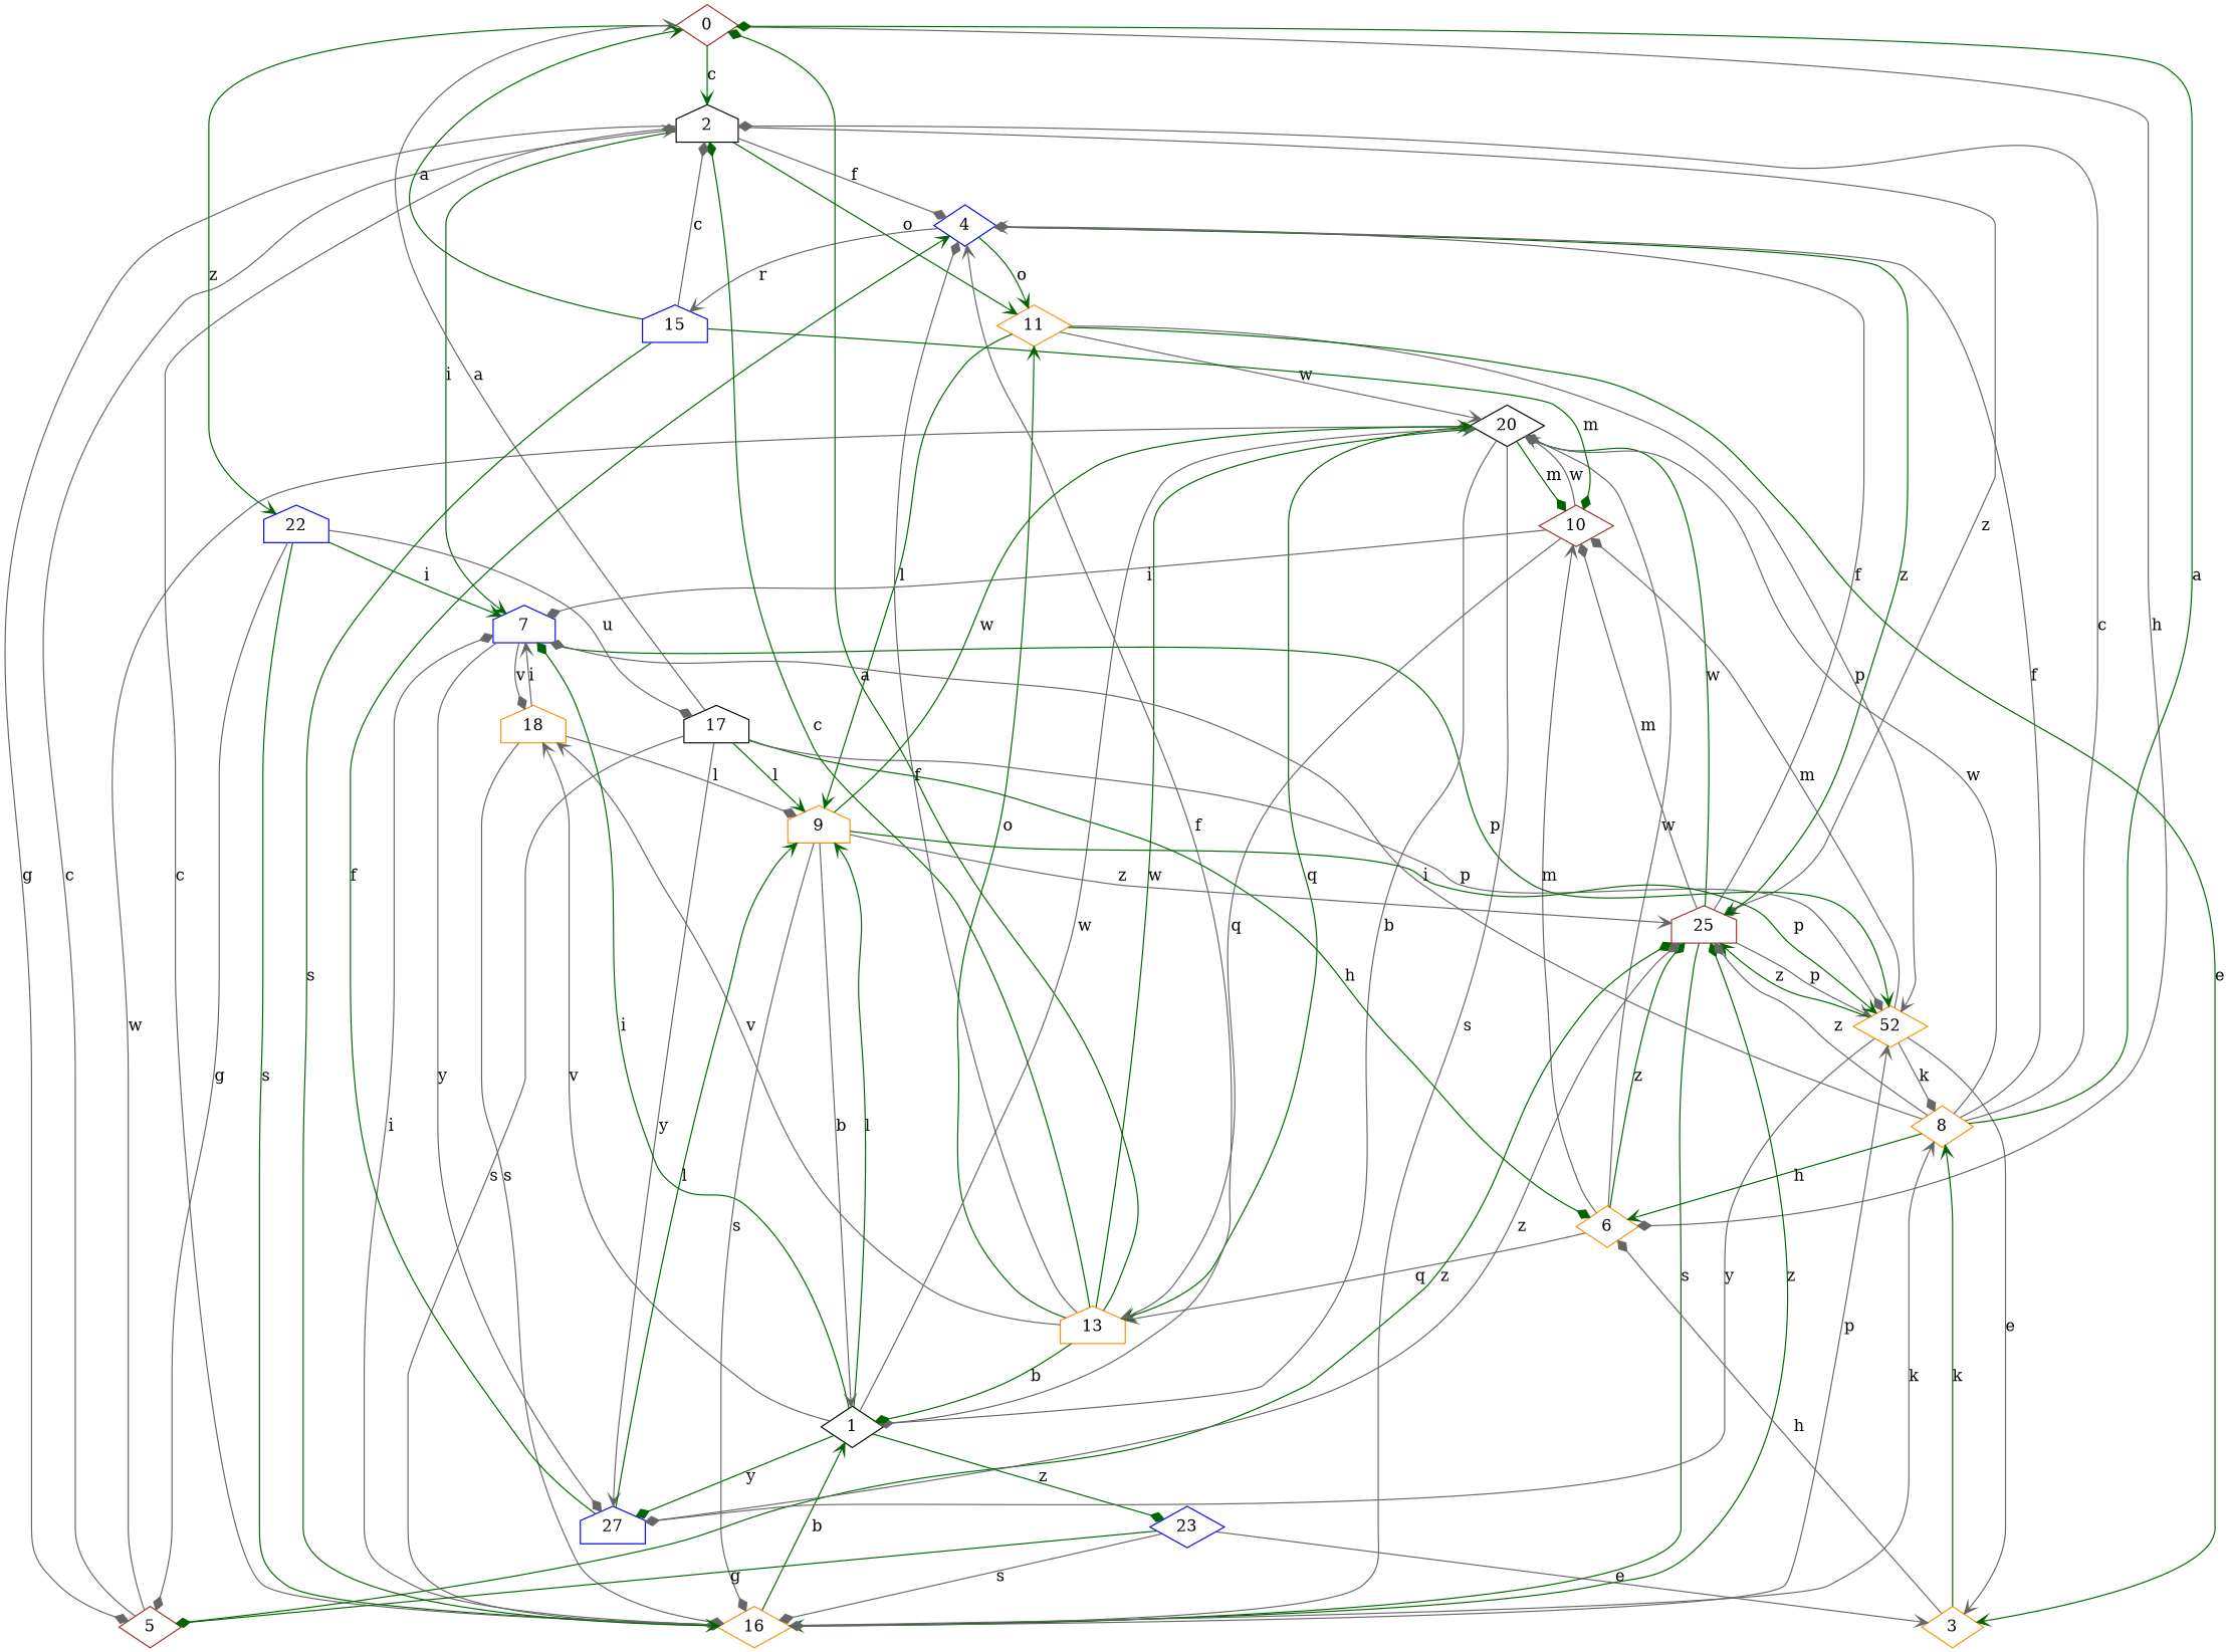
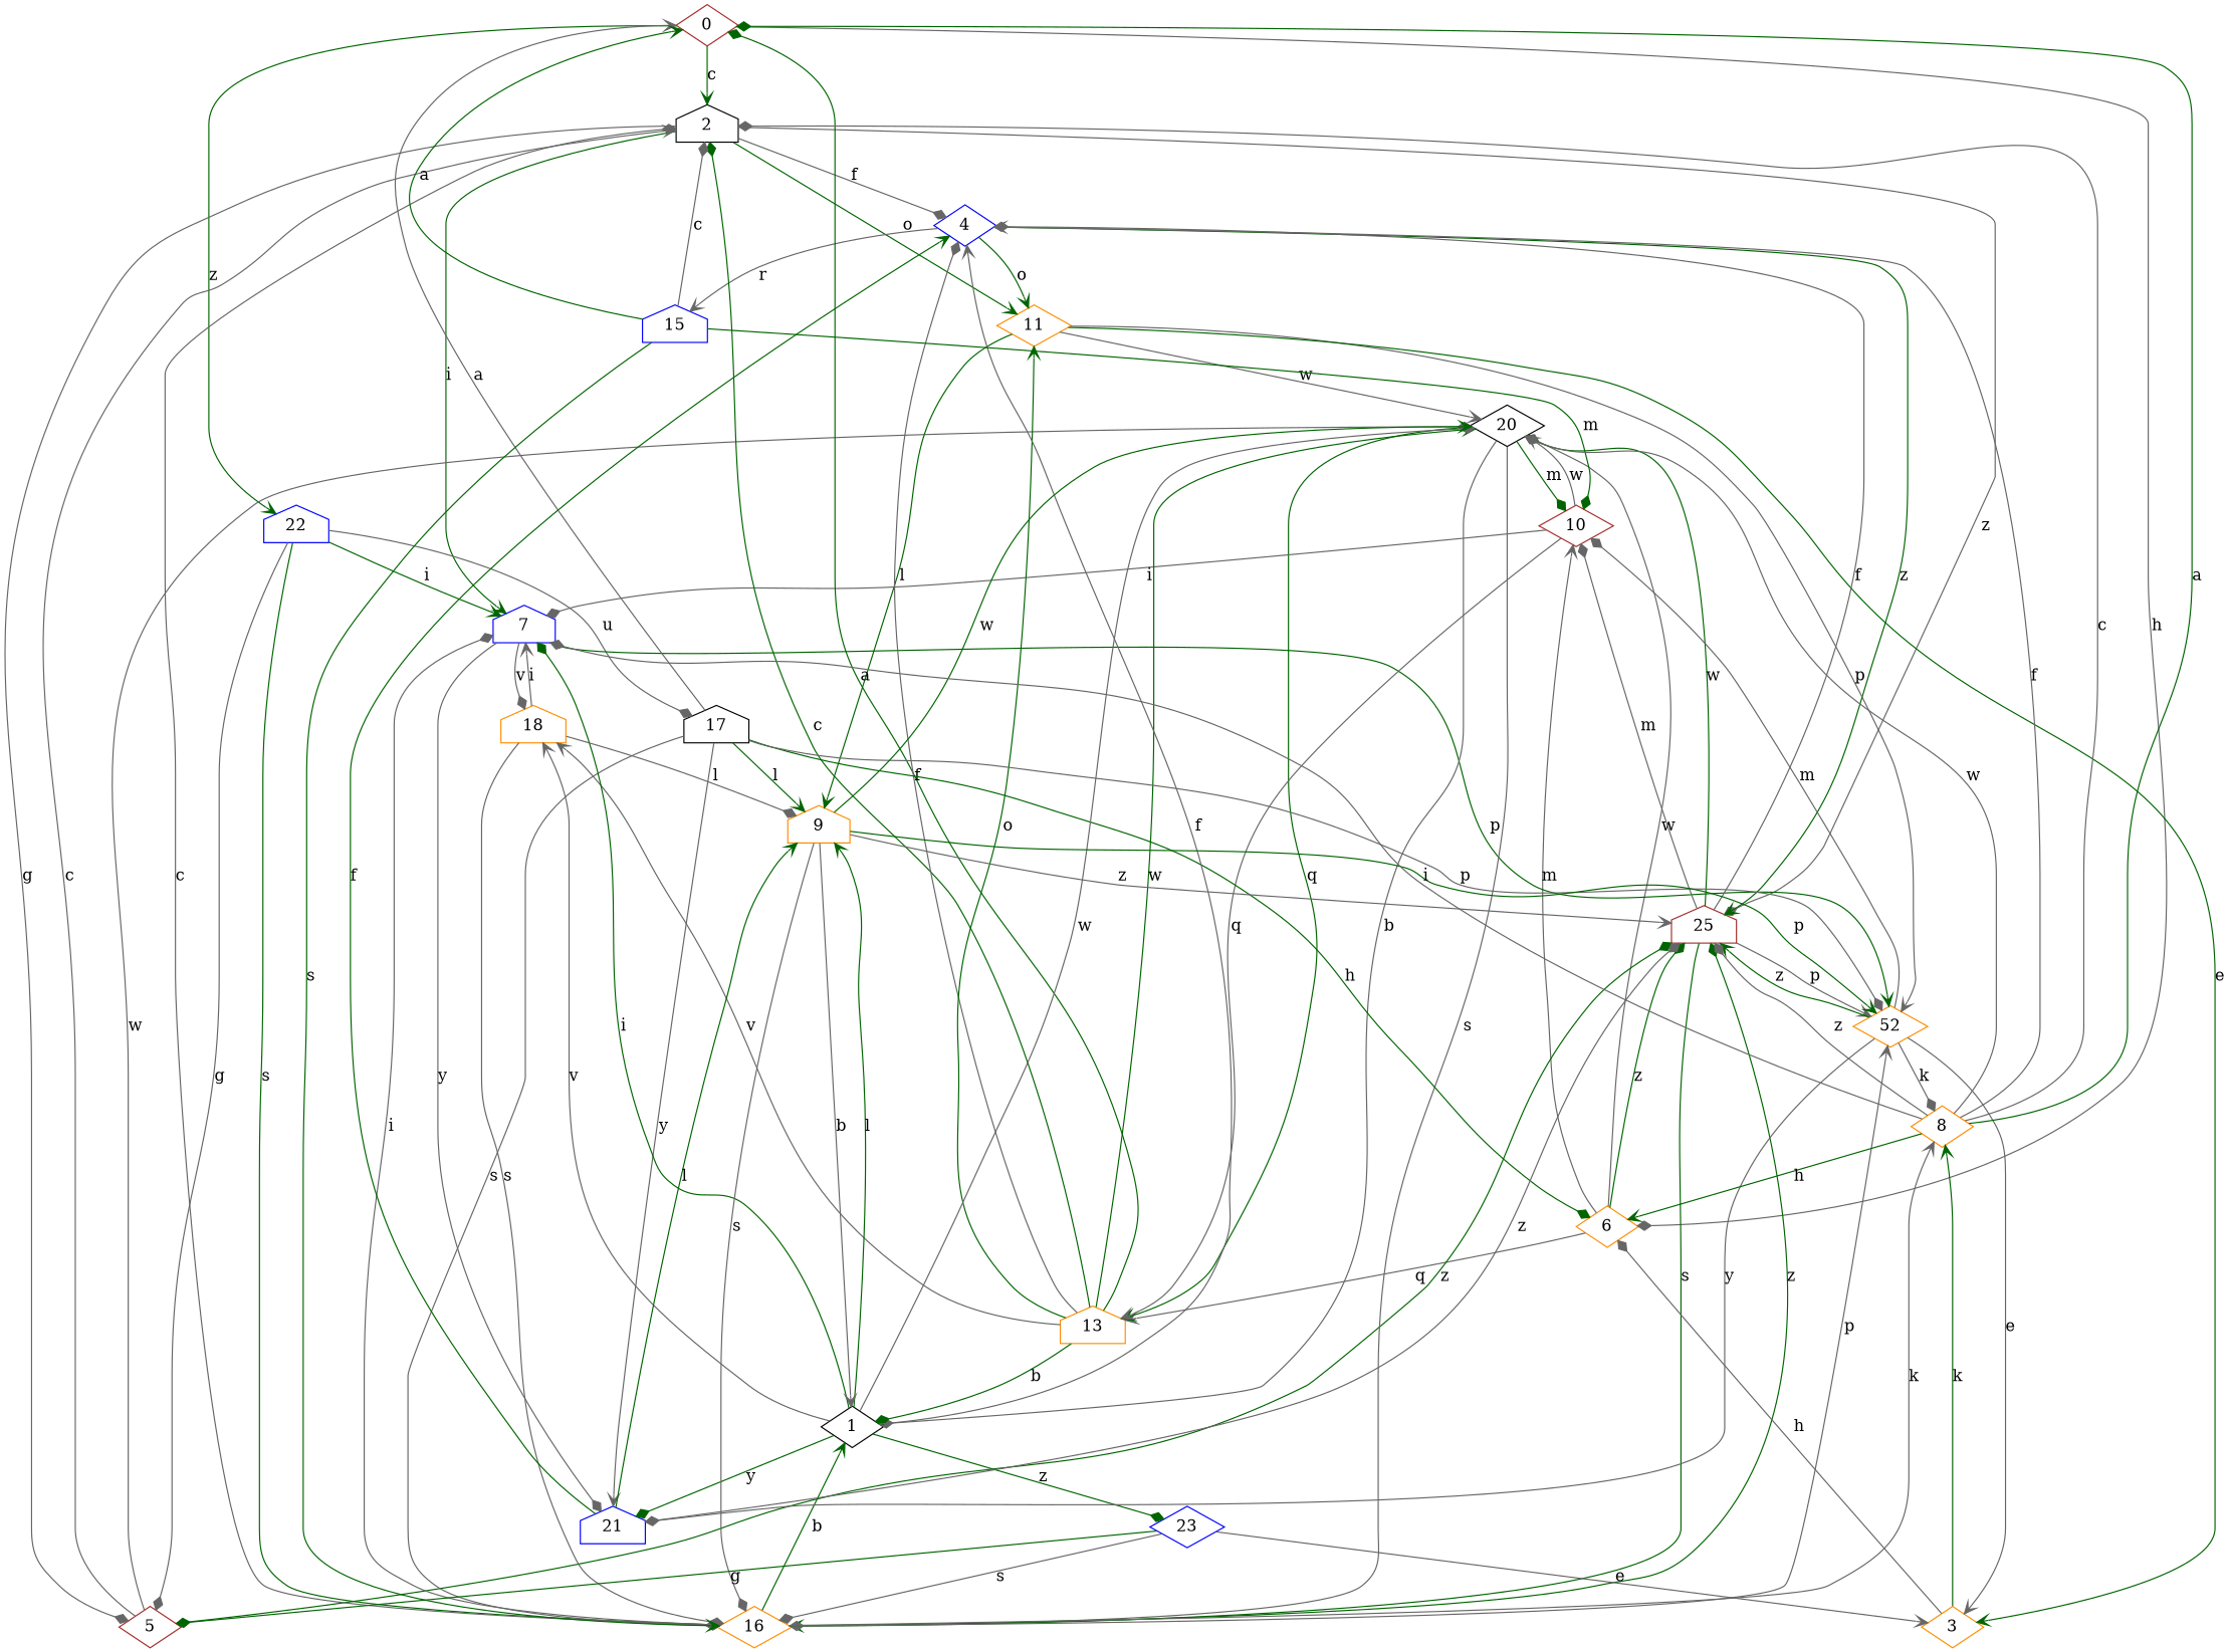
  strict digraph {
    node [color=darkorange shape=diamond]
    edge [arrowhead=diamond color=gray40]
    0 [color=brown]
    2 [color=black shape=house]
    6
    22 [color=blue shape=house]
    4 [color=blue]
    7 [color=blue shape=house]
    5 [color=brown]
    11
    25 [color=brown shape=house]
    20 [color=black]
    10 [color=brown]
    13 [shape=house]
    16
    17 [color=black shape=house]
    1 [color=black]
    9 [shape=house]
    18 [shape=house]
-   21 [color=blue shape=house label=27]
+   21 [color=blue shape=house]
    23 [color=blue]
    15 [color=blue shape=house]
    n21 [label=52]
    3
    8
    0 -> 2 [arrowhead=vee color=darkgreen label=c]
    0 -> 6 [label=h]
    0 -> 22 [arrowhead=vee color=darkgreen label=z]
    2 -> 4 [label=f]
    2 -> 7 [arrowhead=vee color=darkgreen label=i]
    2 -> 5 [label=g]
    2 -> 11 [arrowhead=vee color=darkgreen label=o]
    2 -> 25 [label=z]
    6 -> 25 [color=darkgreen label=z]
    6 -> 20 [label=w]
    6 -> 10 [arrowhead=vee label=m]
    6 -> 13 [arrowhead=vee label=q]
    22 -> 7 [arrowhead=vee color=darkgreen label=i]
    22 -> 5 [label=g]
    22 -> 16 [color=darkgreen label=s]
    22 -> 17 [label=u]
    4 -> 11 [arrowhead=vee color=darkgreen label=o]
    4 -> 25 [arrowhead=vee color=darkgreen label=z]
    4 -> 15 [arrowhead=vee label=r]
    7 -> 18 [label=v]
    7 -> 21 [label=y]
    7 -> n21 [arrowhead=vee color=darkgreen label=p]
    5 -> 2 [arrowhead=vee label=c]
    5 -> 25 [color=darkgreen label=z]
    5 -> 20 [label=w]
    11 -> 20 [arrowhead=vee label=w]
    11 -> 9 [arrowhead=vee color=darkgreen label=l]
    11 -> n21 [arrowhead=vee label=p]
    11 -> 3 [arrowhead=vee color=darkgreen label=e]
    25 -> 4 [label=f]
    25 -> 20 [color=darkgreen label=w]
    25 -> 10 [label=m]
    25 -> 16 [arrowhead=vee color=darkgreen label=s]
    25 -> n21 [arrowhead=vee label=p]
    20 -> 10 [color=darkgreen label=m]
    20 -> 13 [arrowhead=vee color=darkgreen label=q]
    20 -> 16 [label=s]
    20 -> 1 [label=b]
    10 -> 7 [label=i]
    10 -> 20 [arrowhead=vee label=w]
    10 -> 13 [arrowhead=vee label=q]
    13 -> 0 [color=darkgreen label=a]
    13 -> 2 [color=darkgreen label=c]
    13 -> 4 [label=f]
    13 -> 11 [arrowhead=vee color=darkgreen label=o]
    13 -> 20 [arrowhead=vee color=darkgreen label=w]
    13 -> 1 [color=darkgreen label=b]
    13 -> 18 [arrowhead=vee label=v]
    16 -> 2 [label=c]
    16 -> 7 [label=i]
    16 -> 25 [color=darkgreen label=z]
    16 -> 1 [arrowhead=vee color=darkgreen label=b]
    16 -> n21 [arrowhead=vee label=p]
    16 -> 8 [arrowhead=vee label=k]
    17 -> 0 [arrowhead=vee label=a]
    17 -> 6 [color=darkgreen label=h]
    17 -> 16 [label=s]
    17 -> 9 [arrowhead=vee color=darkgreen label=l]
    17 -> 21 [arrowhead=vee label=y]
    17 -> n21 [label=p]
    1 -> 4 [arrowhead=vee label=f]
    1 -> 7 [color=darkgreen label=i]
    1 -> 20 [label=w]
    1 -> 9 [arrowhead=vee color=darkgreen label=l]
    1 -> 18 [arrowhead=vee label=v]
    1 -> 21 [color=darkgreen label=y]
    1 -> 23 [color=darkgreen label=z]
    9 -> 25 [arrowhead=vee label=z]
    9 -> 20 [arrowhead=vee color=darkgreen label=w]
    9 -> 16 [label=s]
    9 -> 1 [arrowhead=vee label=b]
    9 -> n21 [arrowhead=vee color=darkgreen label=p]
    18 -> 7 [arrowhead=vee label=i]
    18 -> 16 [label=s]
    18 -> 9 [label=l]
    21 -> 4 [arrowhead=vee color=darkgreen label=f]
    21 -> 25 [label=z]
    21 -> 9 [arrowhead=vee color=darkgreen label=l]
    23 -> 5 [color=darkgreen label=g]
    23 -> 16 [label=s]
    23 -> 3 [arrowhead=vee label=e]
    15 -> 0 [arrowhead=vee color=darkgreen label=a]
    15 -> 2 [label=c]
    15 -> 10 [color=darkgreen label=m]
    15 -> 16 [arrowhead=vee color=darkgreen label=s]
    n21 -> 25 [arrowhead=vee color=darkgreen label=z]
    n21 -> 10 [label=m]
    n21 -> 21 [label=y]
    n21 -> 3 [arrowhead=vee label=e]
    n21 -> 8 [label=k]
    3 -> 6 [label=h]
    3 -> 8 [arrowhead=vee color=darkgreen label=k]
    8 -> 0 [color=darkgreen label=a]
    8 -> 2 [label=c]
    8 -> 6 [arrowhead=vee color=darkgreen label=h]
    8 -> 4 [arrowhead=vee label=f]
    8 -> 7 [label=i]
    8 -> 25 [label=z]
    8 -> 20 [label=w]
  }
